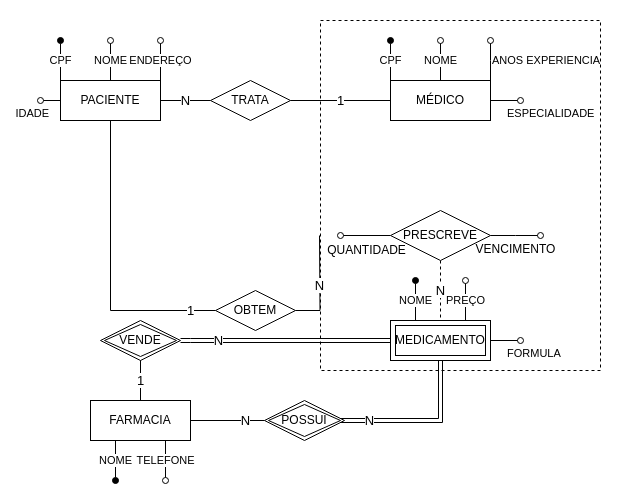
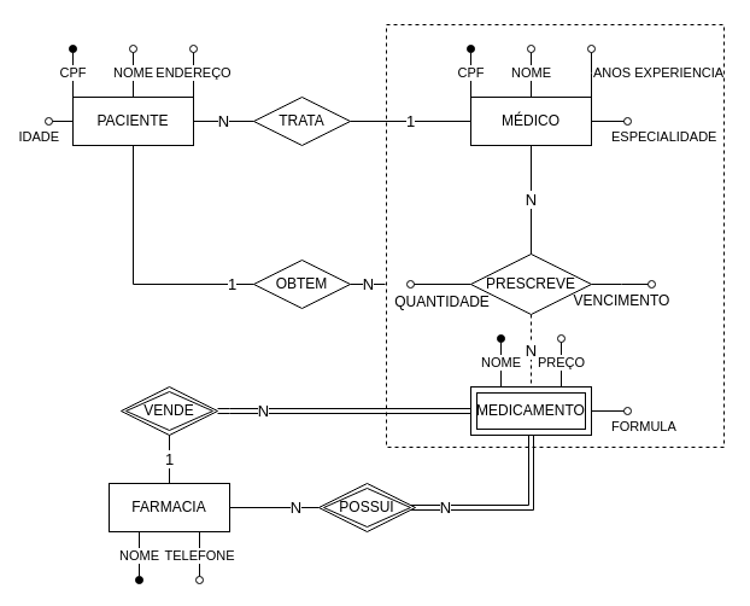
  <mxCell id="0" />
  <mxCell id="1" parent="0" />
  <mxCell id="2" value="" style="verticalLabelPosition=bottom;verticalAlign=top;html=1;shape=mxgraph.basic.rect;fillColor2=none;strokeWidth=1;size=20;indent=5;dashed=1;fillColor=none;fontSize=12;" parent="1" vertex="1"><mxGeometry x="320" y="20" width="280" height="350" as="geometry" /></mxCell>
  <mxCell id="3" value="" style="group" parent="1" vertex="1" connectable="0"><mxGeometry x="390" y="40" width="130" height="80" as="geometry" /></mxCell>
  <mxCell id="4" value="CPF" style="edgeStyle=orthogonalEdgeStyle;rounded=0;orthogonalLoop=1;jettySize=auto;html=1;exitX=0;exitY=0;exitDx=0;exitDy=0;endArrow=oval;endFill=1;" parent="3" source="8" edge="1"><mxGeometry relative="1" as="geometry"><mxPoint as="targetPoint" /></mxGeometry></mxCell>
  <mxCell id="5" value="NOME" style="edgeStyle=orthogonalEdgeStyle;rounded=0;orthogonalLoop=1;jettySize=auto;html=1;exitX=0.5;exitY=0;exitDx=0;exitDy=0;endArrow=oval;endFill=0;" parent="3" source="8" edge="1"><mxGeometry relative="1" as="geometry"><mxPoint x="50" as="targetPoint" /></mxGeometry></mxCell>
  <mxCell id="6" value="ESPECIALIDADE" style="edgeStyle=orthogonalEdgeStyle;rounded=0;orthogonalLoop=1;jettySize=auto;html=1;exitX=1;exitY=0.5;exitDx=0;exitDy=0;endArrow=oval;endFill=0;labelPosition=right;verticalLabelPosition=bottom;align=left;verticalAlign=top;" parent="3" source="8" edge="1"><mxGeometry relative="1" as="geometry"><mxPoint x="130" y="60" as="targetPoint" /></mxGeometry></mxCell>
  <mxCell id="7" value="ANOS EXPERIENCIA" style="edgeStyle=orthogonalEdgeStyle;rounded=0;orthogonalLoop=1;jettySize=auto;html=1;exitX=1;exitY=0;exitDx=0;exitDy=0;endArrow=oval;endFill=0;labelPosition=right;verticalLabelPosition=middle;align=left;verticalAlign=middle;" parent="3" source="8" edge="1"><mxGeometry relative="1" as="geometry"><mxPoint x="100" as="targetPoint" /></mxGeometry></mxCell>
  <mxCell id="8" value="MÉDICO" style="whiteSpace=wrap;html=1;align=center;" parent="3" vertex="1"><mxGeometry y="40" width="100" height="40" as="geometry" /></mxCell>
  <mxCell id="9" value="N" style="edgeStyle=orthogonalEdgeStyle;shape=link;rounded=0;orthogonalLoop=1;jettySize=auto;html=1;exitX=0.954;exitY=0.5;exitDx=0;exitDy=0;entryX=0.5;entryY=1;entryDx=0;entryDy=0;endArrow=none;endFill=0;fontSize=13;exitPerimeter=0;" parent="1" source="11" target="32" edge="1"><mxGeometry x="-0.636" relative="1" as="geometry"><Array as="points"><mxPoint x="440" y="420" /></Array><mxPoint as="offset" /></mxGeometry></mxCell>
  <mxCell id="10" value="N" style="edgeStyle=orthogonalEdgeStyle;rounded=0;orthogonalLoop=1;jettySize=auto;html=1;exitX=0;exitY=0.5;exitDx=0;exitDy=0;entryX=1;entryY=0.5;entryDx=0;entryDy=0;endArrow=none;endFill=0;fontSize=13;" parent="1" source="11" target="27" edge="1"><mxGeometry x="-0.499" relative="1" as="geometry"><mxPoint as="offset" /></mxGeometry></mxCell>
  <mxCell id="11" value="POSSUI" style="shape=rhombus;double=1;perimeter=rhombusPerimeter;whiteSpace=wrap;html=1;align=center;" parent="1" vertex="1"><mxGeometry x="264" y="400" width="80" height="40" as="geometry" /></mxCell>
  <mxCell id="12" value="" style="group" parent="1" vertex="1" connectable="0"><mxGeometry x="20" y="40" width="140" height="80" as="geometry" /></mxCell>
  <mxCell id="13" value="CPF" style="edgeStyle=orthogonalEdgeStyle;rounded=0;orthogonalLoop=1;jettySize=auto;html=1;exitX=0;exitY=0;exitDx=0;exitDy=0;endArrow=oval;endFill=1;" parent="12" source="17" edge="1"><mxGeometry x="40" as="geometry"><mxPoint x="40" as="targetPoint" /></mxGeometry></mxCell>
  <mxCell id="14" value="NOME" style="edgeStyle=orthogonalEdgeStyle;rounded=0;orthogonalLoop=1;jettySize=auto;html=1;exitX=0.5;exitY=0;exitDx=0;exitDy=0;endArrow=oval;endFill=0;" parent="12" source="17" edge="1"><mxGeometry x="40" as="geometry"><mxPoint x="90" as="targetPoint" /></mxGeometry></mxCell>
  <mxCell id="15" value="ENDEREÇO" style="edgeStyle=orthogonalEdgeStyle;rounded=0;orthogonalLoop=1;jettySize=auto;html=1;exitX=1;exitY=0;exitDx=0;exitDy=0;endArrow=oval;endFill=0;" parent="12" source="17" edge="1"><mxGeometry x="40" as="geometry"><mxPoint x="140" as="targetPoint" /></mxGeometry></mxCell>
  <mxCell id="16" value="IDADE" style="edgeStyle=orthogonalEdgeStyle;rounded=0;orthogonalLoop=1;jettySize=auto;html=1;exitX=0;exitY=0.5;exitDx=0;exitDy=0;endArrow=oval;endFill=0;labelPosition=left;verticalLabelPosition=bottom;align=right;verticalAlign=top;" parent="12" source="17" edge="1"><mxGeometry x="40" as="geometry"><mxPoint x="20" y="60" as="targetPoint" /><Array as="points" /></mxGeometry></mxCell>
  <mxCell id="17" value="PACIENTE" style="whiteSpace=wrap;html=1;align=center;" parent="12" vertex="1"><mxGeometry x="40" y="40" width="100" height="40" as="geometry" /></mxCell>
  <mxCell id="18" value="TRATA" style="shape=rhombus;perimeter=rhombusPerimeter;whiteSpace=wrap;html=1;align=center;" parent="1" vertex="1"><mxGeometry x="210" y="80" width="80" height="40" as="geometry" /></mxCell>
  <mxCell id="19" value="1" style="edgeStyle=orthogonalEdgeStyle;rounded=0;orthogonalLoop=1;jettySize=auto;html=1;endArrow=none;endFill=0;fontSize=13;" parent="1" source="8" target="18" edge="1"><mxGeometry relative="1" as="geometry" /></mxCell>
  <mxCell id="20" value="N" style="edgeStyle=orthogonalEdgeStyle;rounded=0;orthogonalLoop=1;jettySize=auto;html=1;endArrow=none;endFill=0;fontSize=13;" parent="1" source="17" target="18" edge="1"><mxGeometry relative="1" as="geometry" /></mxCell>
  <mxCell id="21" value="N" style="edgeStyle=orthogonalEdgeStyle;shape=link;rounded=0;orthogonalLoop=1;jettySize=auto;html=1;exitX=1;exitY=0.5;exitDx=0;exitDy=0;entryX=0;entryY=0.5;entryDx=0;entryDy=0;endArrow=none;endFill=0;fontSize=13;" parent="1" source="23" target="32" edge="1"><mxGeometry x="-0.636" relative="1" as="geometry"><Array as="points"><mxPoint x="190" y="340" /><mxPoint x="190" y="340" /></Array><mxPoint as="offset" /></mxGeometry></mxCell>
  <mxCell id="22" value="1" style="edgeStyle=orthogonalEdgeStyle;rounded=0;orthogonalLoop=1;jettySize=auto;html=1;exitX=0.5;exitY=1;exitDx=0;exitDy=0;endArrow=none;endFill=0;fontSize=13;" parent="1" source="23" target="27" edge="1"><mxGeometry x="0.333" relative="1" as="geometry"><Array as="points"><mxPoint x="140" y="350" /></Array><mxPoint as="offset" /></mxGeometry></mxCell>
  <mxCell id="23" value="VENDE" style="shape=rhombus;double=1;perimeter=rhombusPerimeter;whiteSpace=wrap;html=1;align=center;" parent="1" vertex="1"><mxGeometry x="100" y="320" width="80" height="40" as="geometry" /></mxCell>
  <mxCell id="24" value="" style="group" parent="1" vertex="1" connectable="0"><mxGeometry x="90" y="400" width="100" height="80" as="geometry" /></mxCell>
  <mxCell id="25" value="NOME" style="edgeStyle=orthogonalEdgeStyle;rounded=0;orthogonalLoop=1;jettySize=auto;html=1;exitX=0.25;exitY=1;exitDx=0;exitDy=0;endArrow=oval;endFill=1;" parent="24" source="27" edge="1"><mxGeometry y="-30" as="geometry"><mxPoint x="25" y="80" as="targetPoint" /></mxGeometry></mxCell>
  <mxCell id="26" value="TELEFONE" style="edgeStyle=orthogonalEdgeStyle;rounded=0;orthogonalLoop=1;jettySize=auto;html=1;exitX=0.75;exitY=1;exitDx=0;exitDy=0;endArrow=oval;endFill=0;" parent="24" source="27" edge="1"><mxGeometry y="-30" as="geometry"><mxPoint x="75" y="80" as="targetPoint" /></mxGeometry></mxCell>
  <mxCell id="27" value="FARMACIA" style="whiteSpace=wrap;html=1;align=center;" parent="24" vertex="1"><mxGeometry width="100" height="40" as="geometry" /></mxCell>
  <mxCell id="28" value="" style="group" parent="1" vertex="1" connectable="0"><mxGeometry x="362" y="280" width="128" height="80" as="geometry" /></mxCell>
  <mxCell id="29" value="NOME" style="edgeStyle=orthogonalEdgeStyle;rounded=0;orthogonalLoop=1;jettySize=auto;html=1;exitX=0.25;exitY=0;exitDx=0;exitDy=0;endArrow=oval;endFill=1;" parent="28" source="32" edge="1"><mxGeometry x="28" y="40" as="geometry"><mxPoint x="53" as="targetPoint" /></mxGeometry></mxCell>
  <mxCell id="30" value="PREÇO" style="edgeStyle=orthogonalEdgeStyle;rounded=0;orthogonalLoop=1;jettySize=auto;html=1;exitX=0.75;exitY=0;exitDx=0;exitDy=0;endArrow=oval;endFill=0;" parent="28" source="32" edge="1"><mxGeometry x="28" y="40" as="geometry"><mxPoint x="103" as="targetPoint" /></mxGeometry></mxCell>
  <mxCell id="31" value="FORMULA" style="edgeStyle=orthogonalEdgeStyle;rounded=0;orthogonalLoop=1;jettySize=auto;html=1;exitX=1;exitY=0.5;exitDx=0;exitDy=0;endArrow=oval;endFill=0;labelPosition=right;verticalLabelPosition=bottom;align=left;verticalAlign=top;" parent="28" source="32" edge="1"><mxGeometry x="28" y="40" as="geometry"><mxPoint x="158" y="60" as="targetPoint" /></mxGeometry></mxCell>
  <mxCell id="32" value="MEDICAMENTO" style="shape=ext;margin=3;double=1;whiteSpace=wrap;html=1;align=center;" parent="28" vertex="1"><mxGeometry x="28" y="40" width="100" height="40" as="geometry" /></mxCell>
  <mxCell id="33" value="N" style="edgeStyle=orthogonalEdgeStyle;rounded=0;orthogonalLoop=1;jettySize=auto;html=1;exitX=0.5;exitY=1;exitDx=0;exitDy=0;entryX=0.5;entryY=0;entryDx=0;entryDy=0;endArrow=none;endFill=0;fontSize=13;dashed=1;" parent="1" source="36" target="32" edge="1"><mxGeometry relative="1" as="geometry" /></mxCell>
  <mxCell id="34" value="&lt;font style=&quot;font-size: 12px;&quot;&gt;VENCIMENTO&lt;/font&gt;" style="edgeStyle=orthogonalEdgeStyle;rounded=0;orthogonalLoop=1;jettySize=auto;html=1;exitX=1;exitY=0.5;exitDx=0;exitDy=0;endArrow=oval;endFill=0;fontSize=12;labelPosition=right;verticalLabelPosition=bottom;align=center;verticalAlign=top;" parent="1" source="36" edge="1"><mxGeometry relative="1" as="geometry"><mxPoint x="540" y="235" as="targetPoint" /></mxGeometry></mxCell>
  <mxCell id="35" value="QUANTIDADE" style="edgeStyle=orthogonalEdgeStyle;rounded=0;orthogonalLoop=1;jettySize=auto;html=1;exitX=0;exitY=0.5;exitDx=0;exitDy=0;endArrow=oval;endFill=0;fontSize=12;labelPosition=left;verticalLabelPosition=bottom;align=center;verticalAlign=top;" parent="1" source="36" edge="1"><mxGeometry relative="1" as="geometry"><mxPoint x="340" y="235" as="targetPoint" /></mxGeometry></mxCell>
  <mxCell id="36" value="PRESCREVE" style="shape=rhombus;perimeter=rhombusPerimeter;whiteSpace=wrap;html=1;align=center;" parent="1" vertex="1"><mxGeometry x="390" y="210" width="100" height="50" as="geometry" /></mxCell>
+ <mxCell id="37" value="N" style="edgeStyle=orthogonalEdgeStyle;rounded=0;orthogonalLoop=1;jettySize=auto;html=1;endArrow=none;endFill=0;fontSize=13;" parent="1" source="8" target="36" edge="1"><mxGeometry relative="1" as="geometry" /></mxCell>
  <mxCell id="38" value="N" style="edgeStyle=orthogonalEdgeStyle;rounded=0;orthogonalLoop=1;jettySize=auto;html=1;exitX=1;exitY=0.5;exitDx=0;exitDy=0;endArrow=none;endFill=0;fontSize=13;align=center;" parent="1" source="40" edge="1"><mxGeometry relative="1" as="geometry"><mxPoint x="319" y="235" as="targetPoint" /></mxGeometry></mxCell>
  <mxCell id="39" value="1" style="edgeStyle=orthogonalEdgeStyle;rounded=0;orthogonalLoop=1;jettySize=auto;html=1;exitX=0;exitY=0.5;exitDx=0;exitDy=0;entryX=0.5;entryY=1;entryDx=0;entryDy=0;endArrow=none;endFill=0;fontSize=13;align=center;" parent="1" source="40" target="17" edge="1"><mxGeometry x="-0.83" relative="1" as="geometry"><mxPoint as="offset" /></mxGeometry></mxCell>
- <mxCell id="40" value="OBTEM" style="shape=rhombus;perimeter=rhombusPerimeter;whiteSpace=wrap;html=1;align=center;" parent="1" vertex="1"><mxGeometry x="215" y="290" width="80" height="40" as="geometry" /></mxCell>
+ <mxCell id="40" value="OBTEM" style="shape=rhombus;perimeter=rhombusPerimeter;whiteSpace=wrap;html=1;align=center;" parent="1" vertex="1"><mxGeometry x="210" y="215" width="80" height="40" as="geometry" /></mxCell>
